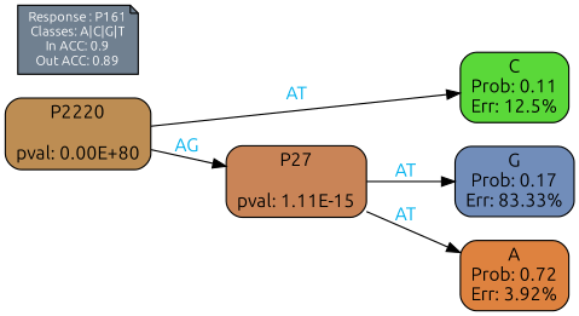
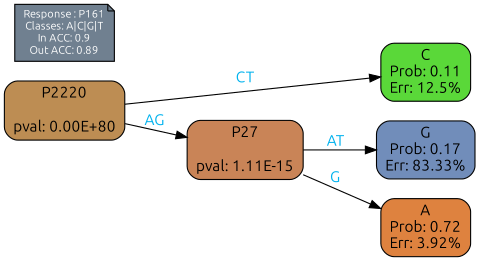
  digraph {
    fontname=Ubuntu
    rankdir=LR
    ranksep=equally
    splines=polylines
    node [color=black fontname=Ubuntu shape=box style="filled, rounded"]
    edge [fontcolor=deepskyblue2 fontname=Ubuntu]
    n1 [fillcolor="#718dba" label="G\nProb: 0.17\nErr: 83.33%"]
    n2 [fillcolor="#de823f" label="A\nProb: 0.72\nErr: 3.92%"]
    n3 [fillcolor="#5ad839" label="C\nProb: 0.11\nErr: 12.5%"]
    n4 [align=left fillcolor=slategray fontcolor=white fontsize=10 label="Response : P161\nClasses: A|C|G|T\nIn ACC: 0.9\nOut ACC: 0.89\n" shape=note style=filled]
    n5 [fillcolor="#bd8d53" label="P2220\n\npval: 0.00E+80"]
    n6 [fillcolor="#c98457" label="P27\n\npval: 1.11E-15"]
    subgraph sub_1 {
      rank=same
      n1
      n2
      n3
    }
    subgraph sub_2 {
      rank=same
      n4
      n5
    }
-   n5 -> n3 [label=AT]
+   n5 -> n3 [label=CT]
    n5 -> n6 [label=AG]
    n6 -> n1 [label=AT]
-   n6 -> n2 [label=AT]
+   n6 -> n2 [label=G]
  }
